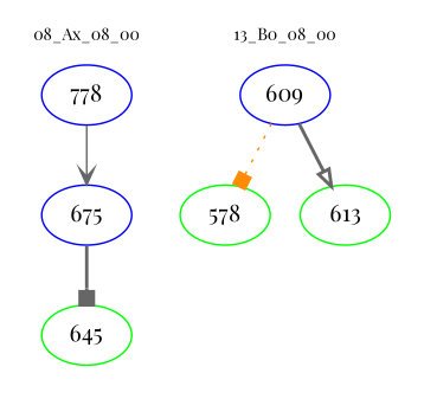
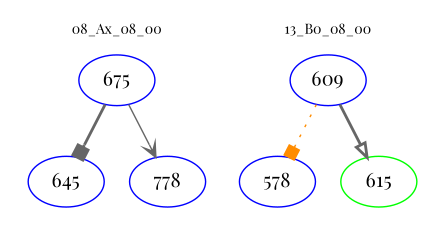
  digraph {
    fontname="Playfair Display"
    node [color=blue fontname="Playfair Display"]
    edge [arrowhead=box color=gray40 fontname="Playfair Display" style=bold]
    n1 [label=675]
-   n2 [color=green label=645]
+   n2 [label=645]
    n3 [label=778]
    n4 [label=609]
-   n5 [color=green label=578]
-   n6 [color=green label=613]
+   n5 [label=578]
+   n6 [color=green label=615]
    subgraph cluster_1 {
      color=white
      fontsize=10
      label="08_Ax_08_00"
      n1
      n2
      n3
    }
    subgraph cluster_2 {
      color=white
      fontsize=10
      label="13_B0_08_00"
      n4
      n5
      n6
    }
    n1 -> n2
-   n3 -> n1 [arrowhead=vee style=solid]
+   n1 -> n3 [arrowhead=vee style=solid]
    n4 -> n5 [color=darkorange style=dotted]
    n4 -> n6 [arrowhead=onormal]
  }
